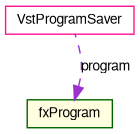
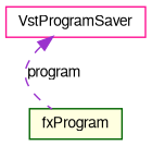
  digraph {
    node [fontname=FreeSans fontsize=10 shape=record style=filled]
    n1 [color=deeppink fillcolor=white fontcolor=black height=0.2 label=VstProgramSaver width=0.4]
    n2 [color=darkgreen fillcolor=lightyellow height=0.2 label=fxProgram width=0.4]
-   n2 -> n1 [color=darkorchid3 dir=back fontname=FreeSans fontsize=10 label=program labelfontname=FreeSans labelfontsize=10 style=dashed]
+   n1 -> n2 [color=darkorchid3 dir=back fontname=FreeSans fontsize=10 label=program labelfontname=FreeSans labelfontsize=10 style=dashed]
  }
